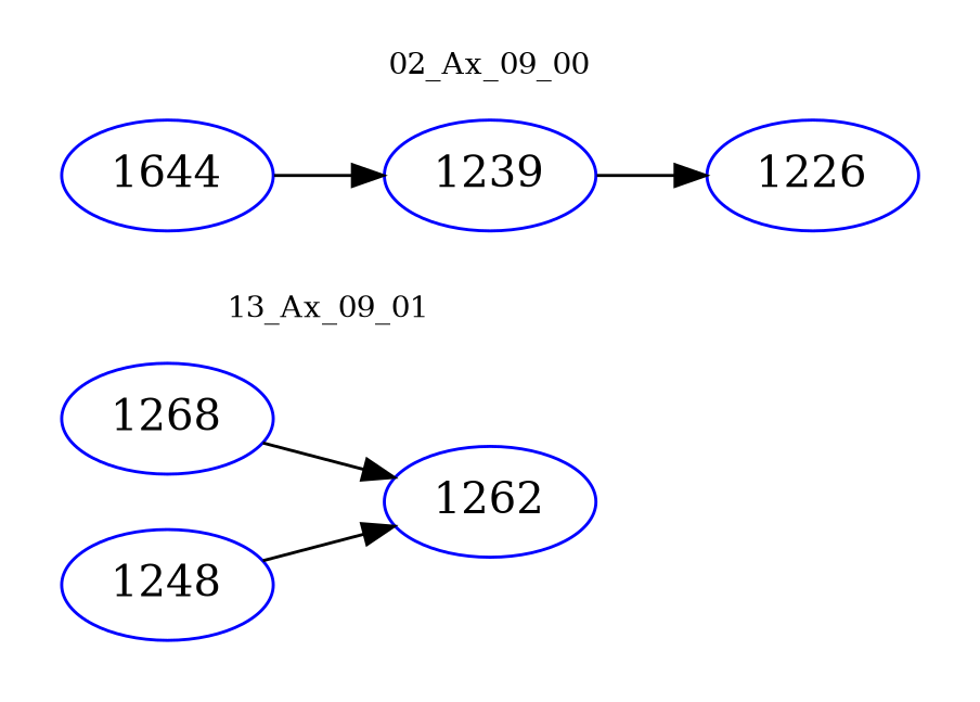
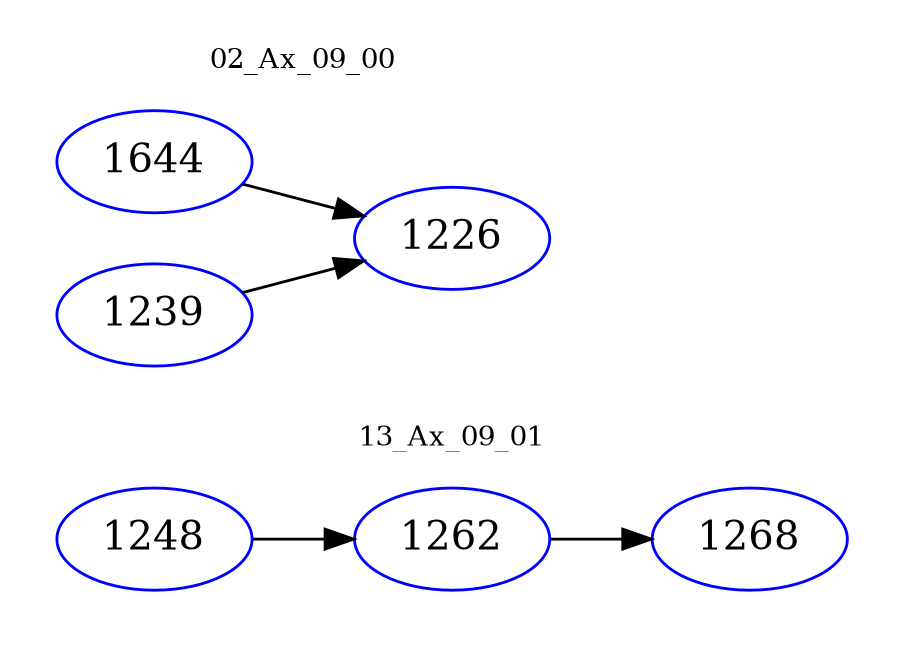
  digraph {
    rankdir=LR
    node [color=blue]
    edge [color=black]
    n1 [label=1268]
    n2 [label=1262]
    n3 [label=1248]
    n4 [label=1644]
    n5 [label=1239]
    n6 [label=1226]
    subgraph cluster_1 {
      color=white
      fontsize=10
      label="13_Ax_09_01"
      n1
      n2
      n3
    }
    subgraph cluster_2 {
      color=white
      fontsize=10
      label="02_Ax_09_00"
      n4
      n5
      n6
    }
-   n1 -> n2
+   n2 -> n1
    n3 -> n2
-   n4 -> n5
+   n4 -> n6
    n5 -> n6
  }
